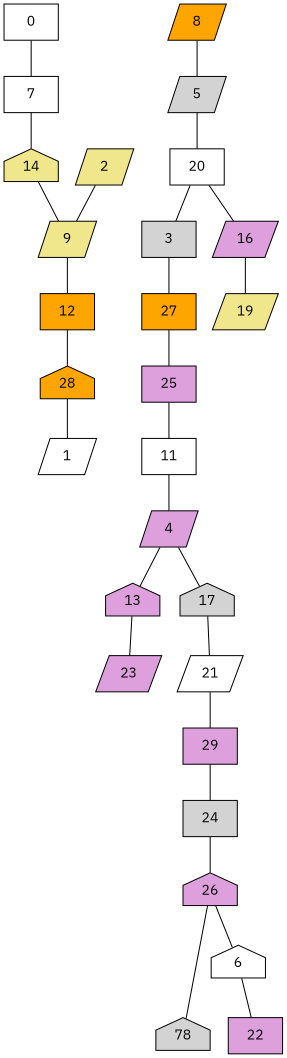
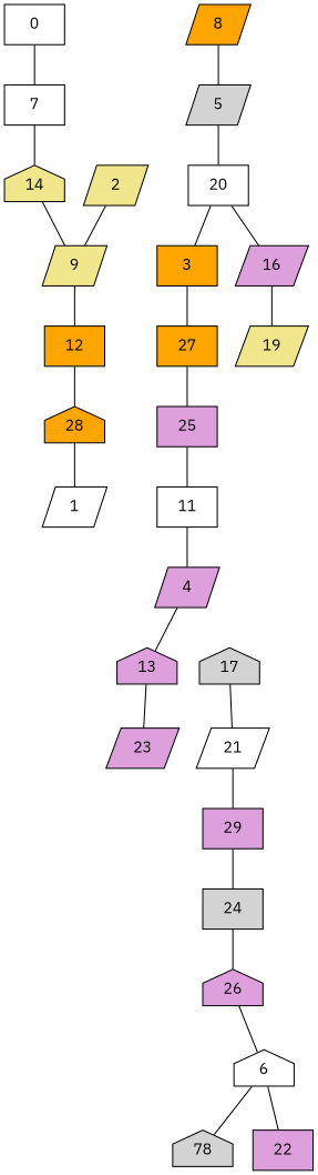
  graph {
    fontname="IBM Plex Sans"
    node [fillcolor=plum fontname="IBM Plex Sans" shape=box style=filled]
    edge [fontname="IBM Plex Sans"]
    0 [fillcolor=white]
    7 [fillcolor=white]
    14 [fillcolor=khaki shape=house]
    9 [fillcolor=khaki shape=parallelogram]
    2 [fillcolor=khaki shape=parallelogram]
    12 [fillcolor=orange]
    28 [fillcolor=orange shape=house]
    1 [fillcolor=white shape=parallelogram]
    8 [fillcolor=orange shape=parallelogram]
    5 [fillcolor=lightgrey shape=parallelogram]
    20 [fillcolor=white]
-   3 [fillcolor=lightgrey]
+   3 [fillcolor=orange]
    16 [shape=parallelogram]
    27 [fillcolor=orange]
    19 [fillcolor=khaki shape=parallelogram]
    25
    11 [fillcolor=white]
    4 [shape=parallelogram]
    13 [shape=house]
    17 [fillcolor=lightgrey shape=house]
    23 [shape=parallelogram]
    21 [fillcolor=white shape=parallelogram]
    29
    24 [fillcolor=lightgrey]
    26 [shape=house]
    6 [fillcolor=white shape=house]
    n27 [fillcolor=lightgrey label=78 shape=house]
    22
    0 -- 7
    7 -- 14
    14 -- 9
    9 -- 12
    2 -- 9
    12 -- 28
    28 -- 1
    8 -- 5
    5 -- 20
    20 -- 3
    20 -- 16
    3 -- 27
    16 -- 19
    27 -- 25
    25 -- 11
    11 -- 4
    4 -- 13
-   4 -- 17
    13 -- 23
    17 -- 21
    21 -- 29
    29 -- 24
    24 -- 26
    26 -- 6
-   26 -- n27
+   6 -- n27
    6 -- 22
  }
